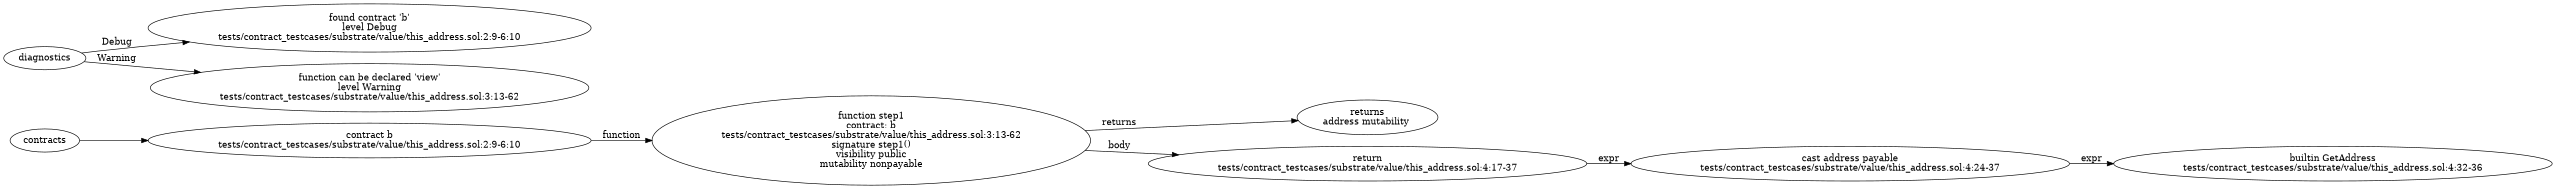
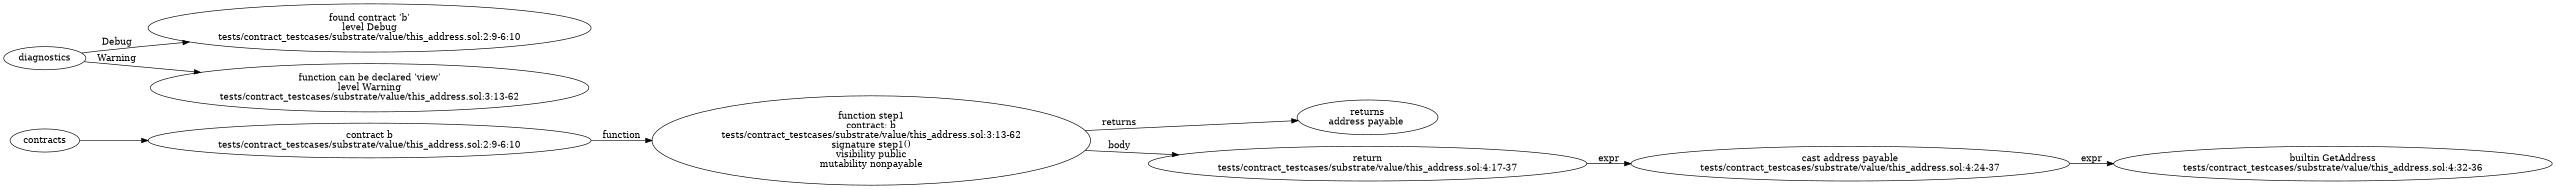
  strict digraph {
    rankdir=LR
    n1 [label="contract b\ntests/contract_testcases/substrate/value/this_address.sol:2:9-6:10"]
    n2 [label="function step1\ncontract: b\ntests/contract_testcases/substrate/value/this_address.sol:3:13-62\nsignature step1()\nvisibility public\nmutability nonpayable"]
-   n3 [label="returns\naddress mutability "]
+   n3 [label="returns\naddress payable "]
    n4 [label="return\ntests/contract_testcases/substrate/value/this_address.sol:4:17-37"]
    n5 [label="cast address payable\ntests/contract_testcases/substrate/value/this_address.sol:4:24-37"]
    n6 [label="builtin GetAddress\ntests/contract_testcases/substrate/value/this_address.sol:4:32-36"]
    n7 [label="found contract 'b'\nlevel Debug\ntests/contract_testcases/substrate/value/this_address.sol:2:9-6:10"]
    n8 [label="function can be declared 'view'\nlevel Warning\ntests/contract_testcases/substrate/value/this_address.sol:3:13-62"]
    contracts
    diagnostics
    n1 -> n2 [label=function]
    n2 -> n3 [label=returns]
    n2 -> n4 [label=body]
    n4 -> n5 [label=expr]
    n5 -> n6 [label=expr]
    contracts -> n1
    diagnostics -> n7 [label=Debug]
    diagnostics -> n8 [label=Warning]
  }
